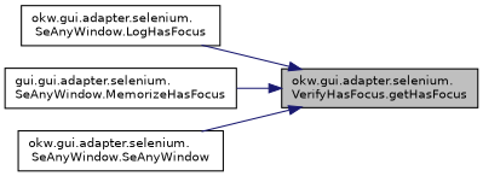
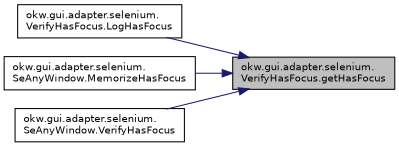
  digraph {
    rankdir=RL
    node [color=black fillcolor=white fontname=Helvetica fontsize=10 shape=record style=filled]
    edge [color=midnightblue dir=back fontname=Helvetica fontsize=10 labelfontname=Helvetica labelfontsize=10 style=solid]
    n1 [fillcolor=grey75 fontcolor=black height=0.2 label="okw.gui.adapter.selenium.\lVerifyHasFocus.getHasFocus" width=0.4]
-   n2 [height=0.2 label="okw.gui.adapter.selenium.\lSeAnyWindow.LogHasFocus" width=0.4]
-   n3 [height=0.2 label="gui.gui.adapter.selenium.\lSeAnyWindow.MemorizeHasFocus" width=0.4]
-   n4 [height=0.2 label="okw.gui.adapter.selenium.\lSeAnyWindow.SeAnyWindow" width=0.4]
+   n2 [height=0.2 label="okw.gui.adapter.selenium.\lVerifyHasFocus.LogHasFocus" width=0.4]
+   n3 [height=0.2 label="okw.gui.adapter.selenium.\lSeAnyWindow.MemorizeHasFocus" width=0.4]
+   n4 [height=0.2 label="okw.gui.adapter.selenium.\lSeAnyWindow.VerifyHasFocus" width=0.4]
    n1 -> n2
    n1 -> n3
    n1 -> n4
  }
